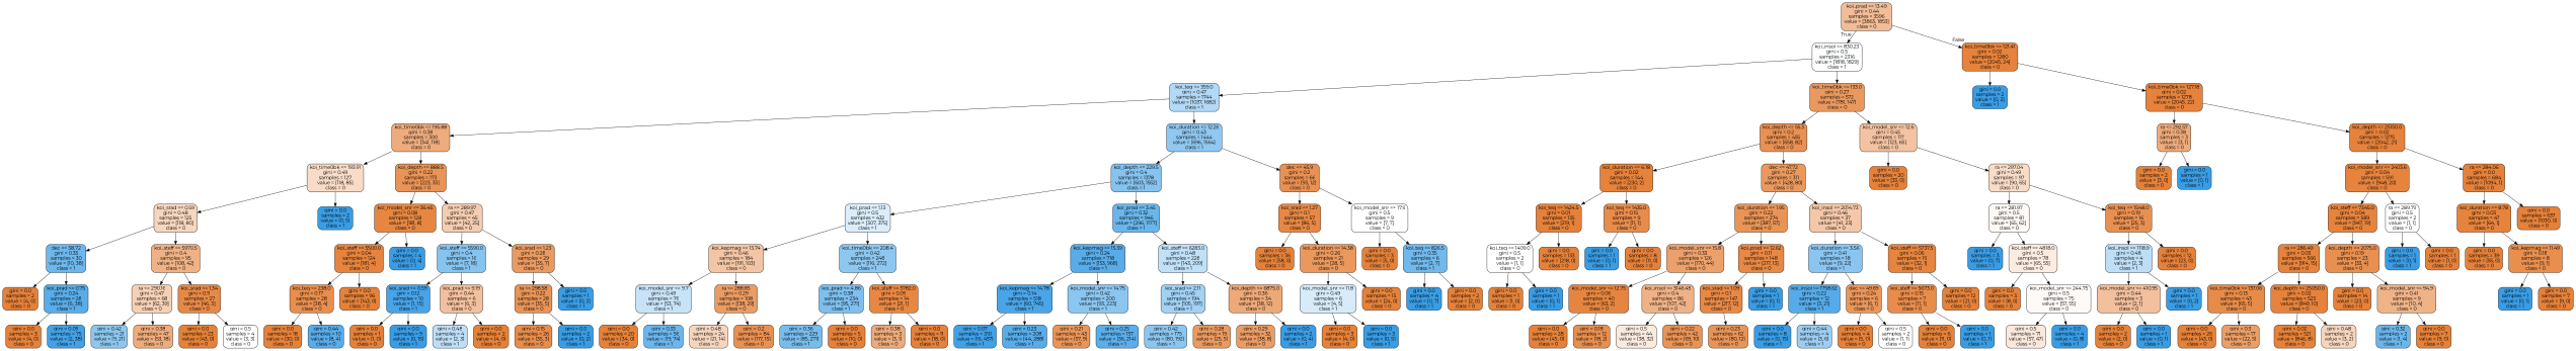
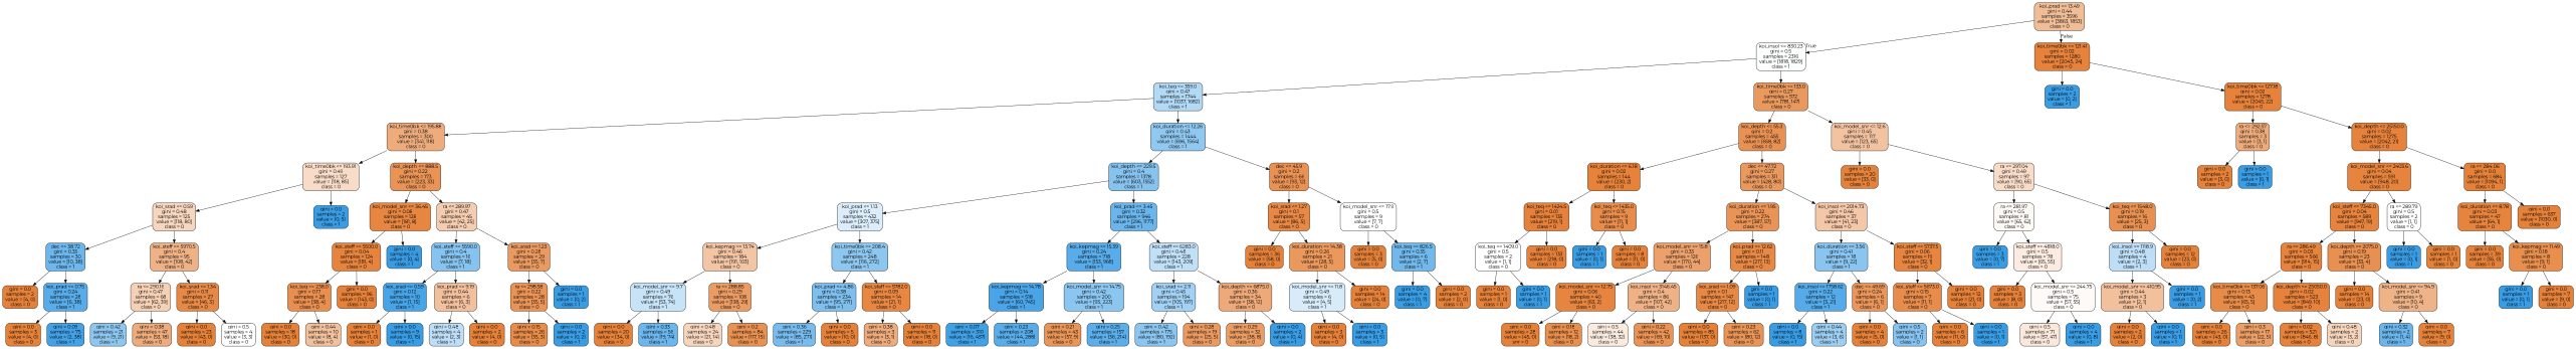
  digraph {
    fontname=Montserrat
    node [color=black fillcolor="#e58139ff" fontname=Montserrat shape=box style="filled, rounded"]
    edge [fontname=Montserrat]
    n1 [fillcolor="#e5813985" label="koi_prad <= 13.49\ngini = 0.44\nsamples = 3596\nvalue = [3863, 1853]\nclass = 0"]
    n2 [fillcolor="#399de502" label="koi_insol <= 830.23\ngini = 0.5\nsamples = 2316\nvalue = [1818, 1829]\nclass = 1"]
    n3 [fillcolor="#e58139fc" label="koi_time0bk <= 121.41\ngini = 0.02\nsamples = 1280\nvalue = [2045, 24]\nclass = 0"]
    n4 [fillcolor="#399de562" label="koi_teq <= 359.0\ngini = 0.47\nsamples = 1744\nvalue = [1037, 1682]\nclass = 1"]
    n5 [fillcolor="#e58139cf" label="koi_time0bk <= 133.0\ngini = 0.27\nsamples = 572\nvalue = [781, 147]\nclass = 0"]
    n6 [fillcolor="#399de5ff" label="gini = 0.0\nsamples = 2\nvalue = [0, 2]\nclass = 1"]
    n7 [fillcolor="#e58139fc" label="koi_time0bk <= 127.18\ngini = 0.02\nsamples = 1278\nvalue = [2045, 22]\nclass = 0"]
    n8 [fillcolor="#e58139a7" label="koi_time0bk <= 195.88\ngini = 0.38\nsamples = 300\nvalue = [341, 118]\nclass = 0"]
    n9 [fillcolor="#399de58e" label="koi_duration <= 12.26\ngini = 0.43\nsamples = 1444\nvalue = [696, 1564]\nclass = 1"]
    n10 [fillcolor="#e58139df" label="koi_depth <= 55.3\ngini = 0.2\nsamples = 455\nvalue = [658, 82]\nclass = 0"]
    n11 [fillcolor="#e5813978" label="koi_model_snr <= 12.6\ngini = 0.45\nsamples = 117\nvalue = [123, 65]\nclass = 0"]
    n12 [fillcolor="#e5813947" label="koi_time0bk <= 193.91\ngini = 0.49\nsamples = 127\nvalue = [118, 85]\nclass = 0"]
    n13 [fillcolor="#e58139d9" label="koi_depth <= 888.5\ngini = 0.22\nsamples = 173\nvalue = [223, 33]\nclass = 0"]
    n14 [fillcolor="#399de59c" label="koi_depth <= 229.5\ngini = 0.4\nsamples = 1378\nvalue = [603, 1552]\nclass = 1"]
    n15 [fillcolor="#e58139de" label="dec <= 45.9\ngini = 0.2\nsamples = 66\nvalue = [93, 12]\nclass = 0"]
    n16 [fillcolor="#e5813952" label="koi_srad <= 0.59\ngini = 0.48\nsamples = 125\nvalue = [118, 80]\nclass = 0"]
    n17 [fillcolor="#399de5ff" label="gini = 0.0\nsamples = 2\nvalue = [0, 5]\nclass = 1"]
    n18 [fillcolor="#e58139f4" label="koi_model_snr <= 36.45\ngini = 0.08\nsamples = 128\nvalue = [181, 8]\nclass = 0"]
    n19 [fillcolor="#e5813967" label="ra <= 289.97\ngini = 0.47\nsamples = 45\nvalue = [42, 25]\nclass = 0"]
    n20 [fillcolor="#399de5bc" label="dec <= 38.72\ngini = 0.33\nsamples = 30\nvalue = [10, 38]\nclass = 1"]
    n21 [fillcolor="#e581399c" label="koi_steff <= 5970.5\ngini = 0.4\nsamples = 95\nvalue = [108, 42]\nclass = 0"]
    n22 [label="gini = 0.0\nsamples = 2\nvalue = [4, 0]\nclass = 0"]
    n23 [fillcolor="#399de5d7" label="koi_prad <= 0.75\ngini = 0.24\nsamples = 28\nvalue = [6, 38]\nclass = 1"]
    n24 [fillcolor="#e581395f" label="ra <= 290.16\ngini = 0.47\nsamples = 68\nvalue = [62, 39]\nclass = 0"]
    n25 [fillcolor="#e58139ee" label="koi_srad <= 1.34\ngini = 0.11\nsamples = 27\nvalue = [46, 3]\nclass = 0"]
    n26 [label="gini = 0.0\nsamples = 3\nvalue = [4, 0]\nclass = 0"]
    n27 [fillcolor="#399de5f2" label="gini = 0.09\nsamples = 75\nvalue = [2, 38]\nclass = 1"]
    n28 [fillcolor="#399de592" label="gini = 0.42\nsamples = 21\nvalue = [9, 21]\nclass = 1"]
    n29 [fillcolor="#e58139a8" label="gini = 0.38\nsamples = 47\nvalue = [53, 18]\nclass = 0"]
    n30 [label="gini = 0.0\nsamples = 23\nvalue = [43, 0]\nclass = 0"]
    n31 [fillcolor="#e5813900" label="gini = 0.5\nsamples = 4\nvalue = [3, 3]\nclass = 0"]
    n32 [fillcolor="#e58139f9" label="koi_steff <= 5500.0\ngini = 0.04\nsamples = 124\nvalue = [181, 4]\nclass = 0"]
    n33 [fillcolor="#399de5ff" label="gini = 0.0\nsamples = 4\nvalue = [0, 4]\nclass = 1"]
    n34 [fillcolor="#399de59c" label="koi_steff <= 5590.0\ngini = 0.4\nsamples = 16\nvalue = [7, 18]\nclass = 1"]
    n35 [fillcolor="#e58139cc" label="koi_srad <= 1.23\ngini = 0.28\nsamples = 29\nvalue = [35, 7]\nclass = 0"]
    n36 [fillcolor="#e58139e4" label="koi_teq <= 238.0\ngini = 0.17\nsamples = 28\nvalue = [38, 4]\nclass = 0"]
    n37 [label="gini = 0.0\nsamples = 96\nvalue = [143, 0]\nclass = 0"]
    n38 [label="gini = 0.0\nsamples = 18\nvalue = [30, 0]\nclass = 0"]
-   n39 [fillcolor="#399de5d7" label="gini = 0.44\nsamples = 10\nvalue = [8, 4]\nclass = 0"]
+   n39 [fillcolor="#e581397f" label="gini = 0.44\nsamples = 10\nvalue = [8, 4]\nclass = 0"]
    n40 [fillcolor="#399de5ee" label="koi_srad <= 0.59\ngini = 0.12\nsamples = 10\nvalue = [1, 15]\nclass = 1"]
    n41 [fillcolor="#e581397f" label="koi_prad <= 9.19\ngini = 0.44\nsamples = 6\nvalue = [6, 3]\nclass = 0"]
    n42 [fillcolor="#e58139db" label="ra <= 298.58\ngini = 0.22\nsamples = 28\nvalue = [35, 5]\nclass = 0"]
    n43 [fillcolor="#399de5ff" label="gini = 0.0\nsamples = 1\nvalue = [0, 2]\nclass = 1"]
    n44 [label="gini = 0.0\nsamples = 1\nvalue = [1, 0]\nclass = 0"]
    n45 [fillcolor="#399de5ff" label="gini = 0.0\nsamples = 9\nvalue = [0, 15]\nclass = 1"]
    n46 [fillcolor="#399de555" label="gini = 0.48\nsamples = 4\nvalue = [2, 3]\nclass = 1"]
    n47 [label="gini = 0.0\nsamples = 2\nvalue = [4, 0]\nclass = 0"]
    n48 [fillcolor="#e58139e9" label="gini = 0.15\nsamples = 26\nvalue = [35, 3]\nclass = 0"]
    n49 [fillcolor="#399de5ff" label="gini = 0.0\nsamples = 2\nvalue = [0, 2]\nclass = 1"]
    n50 [fillcolor="#399de52e" label="koi_prad <= 1.13\ngini = 0.5\nsamples = 432\nvalue = [307, 375]\nclass = 1"]
    n51 [fillcolor="#399de5bf" label="koi_prad <= 3.45\ngini = 0.32\nsamples = 946\nvalue = [296, 1177]\nclass = 1"]
    n52 [fillcolor="#e58139f0" label="koi_srad <= 1.27\ngini = 0.1\nsamples = 57\nvalue = [86, 5]\nclass = 0"]
    n53 [fillcolor="#e5813900" label="koi_model_snr <= 17.9\ngini = 0.5\nsamples = 9\nvalue = [7, 7]\nclass = 0"]
    n54 [fillcolor="#e5813975" label="koi_kepmag <= 13.74\ngini = 0.46\nsamples = 184\nvalue = [191, 103]\nclass = 0"]
    n55 [fillcolor="#399de592" label="koi_time0bk <= 208.4\ngini = 0.42\nsamples = 248\nvalue = [116, 272]\nclass = 1"]
    n56 [fillcolor="#399de5d7" label="koi_kepmag <= 15.39\ngini = 0.24\nsamples = 718\nvalue = [153, 968]\nclass = 1"]
    n57 [fillcolor="#399de551" label="koi_steff <= 6283.0\ngini = 0.48\nsamples = 228\nvalue = [143, 209]\nclass = 1"]
    n58 [fillcolor="#399de548" label="koi_model_snr <= 9.7\ngini = 0.49\nsamples = 76\nvalue = [53, 74]\nclass = 1"]
    n59 [fillcolor="#e58139c9" label="ra <= 288.85\ngini = 0.29\nsamples = 108\nvalue = [138, 29]\nclass = 0"]
    n60 [fillcolor="#399de5a6" label="koi_prad <= 4.86\ngini = 0.38\nsamples = 234\nvalue = [95, 271]\nclass = 1"]
    n61 [fillcolor="#e58139f3" label="koi_steff <= 5782.0\ngini = 0.09\nsamples = 14\nvalue = [21, 1]\nclass = 0"]
    n62 [label="gini = 0.0\nsamples = 20\nvalue = [34, 0]\nclass = 0"]
    n63 [fillcolor="#399de5be" label="gini = 0.33\nsamples = 56\nvalue = [19, 74]\nclass = 1"]
    n64 [fillcolor="#e5813955" label="gini = 0.48\nsamples = 24\nvalue = [21, 14]\nclass = 0"]
    n65 [fillcolor="#e58139de" label="gini = 0.2\nsamples = 84\nvalue = [117, 15]\nclass = 0"]
    n66 [fillcolor="#399de5af" label="gini = 0.36\nsamples = 229\nvalue = [85, 271]\nclass = 1"]
    n67 [label="gini = 0.0\nsamples = 5\nvalue = [10, 0]\nclass = 0"]
    n68 [fillcolor="#e58139aa" label="gini = 0.38\nsamples = 3\nvalue = [3, 1]\nclass = 0"]
    n69 [label="gini = 0.0\nsamples = 11\nvalue = [18, 0]\nclass = 0"]
    n70 [fillcolor="#399de5ea" label="koi_kepmag <= 14.78\ngini = 0.14\nsamples = 518\nvalue = [60, 745]\nclass = 1"]
    n71 [fillcolor="#399de595" label="koi_model_snr <= 14.75\ngini = 0.42\nsamples = 200\nvalue = [93, 223]\nclass = 1"]
    n72 [fillcolor="#399de577" label="koi_srad <= 2.11\ngini = 0.45\nsamples = 194\nvalue = [105, 197]\nclass = 1"]
    n73 [fillcolor="#e58139ae" label="koi_depth <= 6875.0\ngini = 0.36\nsamples = 34\nvalue = [38, 12]\nclass = 0"]
    n74 [fillcolor="#399de5f6" label="gini = 0.07\nsamples = 310\nvalue = [16, 457]\nclass = 1"]
    n75 [fillcolor="#399de5d8" label="gini = 0.23\nsamples = 208\nvalue = [44, 288]\nclass = 1"]
    n76 [fillcolor="#e58139d7" label="gini = 0.21\nsamples = 43\nvalue = [57, 9]\nclass = 0"]
    n77 [fillcolor="#399de5d4" label="gini = 0.25\nsamples = 157\nvalue = [36, 214]\nclass = 1"]
    n78 [fillcolor="#399de595" label="gini = 0.42\nsamples = 175\nvalue = [80, 192]\nclass = 1"]
    n79 [fillcolor="#e58139cc" label="gini = 0.28\nsamples = 19\nvalue = [25, 5]\nclass = 0"]
    n80 [fillcolor="#e58139c9" label="gini = 0.29\nsamples = 32\nvalue = [38, 8]\nclass = 0"]
    n81 [fillcolor="#399de5ff" label="gini = 0.0\nsamples = 2\nvalue = [0, 4]\nclass = 1"]
    n82 [label="gini = 0.0\nsamples = 36\nvalue = [58, 0]\nclass = 0"]
    n83 [fillcolor="#e58139d1" label="koi_duration <= 14.38\ngini = 0.26\nsamples = 21\nvalue = [28, 5]\nclass = 0"]
    n84 [label="gini = 0.0\nsamples = 3\nvalue = [5, 0]\nclass = 0"]
    n85 [fillcolor="#399de5b6" label="koi_teq <= 826.5\ngini = 0.35\nsamples = 6\nvalue = [2, 7]\nclass = 1"]
    n86 [fillcolor="#399de533" label="koi_model_snr <= 11.8\ngini = 0.49\nsamples = 6\nvalue = [4, 5]\nclass = 1"]
-   n87 [label="gini = 0.0\nsamples = 15\nvalue = [24, 0]\nclass = 0"]
+   n87 [label="gini = 0.0\nsamples = 14\nvalue = [24, 0]\nclass = 0"]
    n88 [label="gini = 0.0\nsamples = 3\nvalue = [4, 0]\nclass = 0"]
    n89 [fillcolor="#399de5ff" label="gini = 0.0\nsamples = 3\nvalue = [0, 5]\nclass = 1"]
    n90 [fillcolor="#399de5ff" label="gini = 0.0\nsamples = 4\nvalue = [0, 7]\nclass = 1"]
    n91 [label="gini = 0.0\nsamples = 2\nvalue = [2, 0]\nclass = 0"]
    n92 [fillcolor="#e58139fd" label="koi_duration <= 6.18\ngini = 0.02\nsamples = 144\nvalue = [230, 2]\nclass = 0"]
    n93 [fillcolor="#e58139cf" label="dec <= 47.72\ngini = 0.27\nsamples = 311\nvalue = [428, 80]\nclass = 0"]
    n94 [label="gini = 0.0\nsamples = 20\nvalue = [33, 0]\nclass = 0"]
    n95 [fillcolor="#e5813947" label="ra <= 297.04\ngini = 0.49\nsamples = 97\nvalue = [90, 65]\nclass = 0"]
    n96 [fillcolor="#e58139fe" label="koi_teq <= 1424.5\ngini = 0.01\nsamples = 135\nvalue = [219, 1]\nclass = 0"]
    n97 [fillcolor="#e58139e8" label="koi_teq <= 1435.0\ngini = 0.15\nsamples = 9\nvalue = [11, 1]\nclass = 0"]
    n98 [fillcolor="#e58139d9" label="koi_duration <= 1.95\ngini = 0.22\nsamples = 274\nvalue = [387, 57]\nclass = 0"]
    n99 [fillcolor="#e5813970" label="koi_insol <= 2014.73\ngini = 0.46\nsamples = 37\nvalue = [41, 23]\nclass = 0"]
    n100 [fillcolor="#e5813900" label="koi_teq <= 1409.0\ngini = 0.5\nsamples = 2\nvalue = [1, 1]\nclass = 0"]
    n101 [label="gini = 0.0\nsamples = 133\nvalue = [218, 0]\nclass = 0"]
    n102 [fillcolor="#399de5ff" label="gini = 0.0\nsamples = 1\nvalue = [0, 1]\nclass = 1"]
    n103 [label="gini = 0.0\nsamples = 8\nvalue = [11, 0]\nclass = 0"]
    n104 [label="gini = 0.0\nsamples = 1\nvalue = [1, 0]\nclass = 0"]
    n105 [fillcolor="#399de5ff" label="gini = 0.0\nsamples = 1\nvalue = [0, 1]\nclass = 1"]
    n106 [fillcolor="#e58139bd" label="koi_model_snr <= 15.8\ngini = 0.33\nsamples = 126\nvalue = [170, 44]\nclass = 0"]
    n107 [fillcolor="#e58139f0" label="koi_prad <= 12.62\ngini = 0.11\nsamples = 148\nvalue = [217, 13]\nclass = 0"]
    n108 [fillcolor="#399de597" label="koi_duration <= 3.56\ngini = 0.41\nsamples = 18\nvalue = [9, 22]\nclass = 1"]
    n109 [fillcolor="#e58139f7" label="koi_steff <= 5737.5\ngini = 0.06\nsamples = 19\nvalue = [32, 1]\nclass = 0"]
    n110 [fillcolor="#e58139f7" label="koi_model_snr <= 12.75\ngini = 0.06\nsamples = 40\nvalue = [63, 2]\nclass = 0"]
    n111 [fillcolor="#e581399b" label="koi_insol <= 3146.45\ngini = 0.4\nsamples = 86\nvalue = [107, 42]\nclass = 0"]
    n112 [fillcolor="#e58139f1" label="koi_srad <= 1.09\ngini = 0.1\nsamples = 147\nvalue = [217, 12]\nclass = 0"]
    n113 [fillcolor="#399de5ff" label="gini = 0.0\nsamples = 1\nvalue = [0, 1]\nclass = 1"]
-   n114 [label="gini = 0.0\nsamples = 28\nvalue = [45, 0]\nclass = 0"]
+   n114 [label="gini = 0.0\nsamples = 28\nvalue = [45, 0]\nsnr = 0"]
    n115 [fillcolor="#e58139e3" label="gini = 0.18\nsamples = 12\nvalue = [18, 2]\nclass = 0"]
    n116 [fillcolor="#e5813928" label="gini = 0.5\nsamples = 44\nvalue = [38, 32]\nclass = 0"]
    n117 [fillcolor="#e58139da" label="gini = 0.22\nsamples = 42\nvalue = [69, 10]\nclass = 0"]
+   n118 [label="gini = 0.0\nsamples = 85\nvalue = [137, 0]\nclass = 0"]
    n119 [fillcolor="#e58139d9" label="gini = 0.23\nsamples = 62\nvalue = [80, 12]\nclass = 0"]
    n120 [fillcolor="#399de5db" label="koi_insol <= 1758.62\ngini = 0.22\nsamples = 12\nvalue = [3, 21]\nclass = 1"]
    n121 [fillcolor="#e58139d4" label="dec <= 49.69\ngini = 0.24\nsamples = 6\nvalue = [6, 1]\nclass = 0"]
    n122 [fillcolor="#e58139e8" label="koi_steff <= 5673.0\ngini = 0.15\nsamples = 7\nvalue = [11, 1]\nclass = 0"]
    n123 [label="gini = 0.0\nsamples = 12\nvalue = [21, 0]\nclass = 0"]
    n124 [fillcolor="#399de5ff" label="gini = 0.0\nsamples = 8\nvalue = [0, 15]\nclass = 1"]
    n125 [fillcolor="#399de57f" label="gini = 0.44\nsamples = 4\nvalue = [3, 6]\nclass = 1"]
    n126 [label="gini = 0.0\nsamples = 4\nvalue = [5, 0]\nclass = 0"]
-   n127 [fillcolor="#e5813900" label="gini = 0.5\nsamples = 2\nvalue = [1, 1]\nclass = 0"]
+   n127 [fillcolor="#399de59c" label="gini = 0.5\nsamples = 2\nvalue = [1, 1]\nclass = 0"]
    n128 [label="gini = 0.0\nsamples = 6\nvalue = [11, 0]\nclass = 0"]
    n129 [fillcolor="#399de5ff" label="gini = 0.0\nsamples = 1\nvalue = [0, 1]\nclass = 1"]
    n130 [fillcolor="#e581390c" label="ra <= 281.97\ngini = 0.5\nsamples = 81\nvalue = [65, 62]\nclass = 0"]
    n131 [fillcolor="#e58139e0" label="koi_teq <= 1548.0\ngini = 0.19\nsamples = 16\nvalue = [25, 3]\nclass = 0"]
    n132 [fillcolor="#399de5ff" label="gini = 0.0\nsamples = 3\nvalue = [0, 7]\nclass = 1"]
    n133 [fillcolor="#e5813927" label="koi_steff <= 4818.0\ngini = 0.5\nsamples = 78\nvalue = [65, 55]\nclass = 0"]
    n134 [fillcolor="#399de555" label="koi_insol <= 1118.9\ngini = 0.48\nsamples = 4\nvalue = [2, 3]\nclass = 1"]
    n135 [label="gini = 0.0\nsamples = 12\nvalue = [23, 0]\nclass = 0"]
    n136 [label="gini = 0.0\nsamples = 3\nvalue = [8, 0]\nclass = 0"]
    n137 [fillcolor="#e5813909" label="koi_model_snr <= 244.75\ngini = 0.5\nsamples = 75\nvalue = [57, 55]\nclass = 0"]
    n138 [fillcolor="#e581392d" label="gini = 0.5\nsamples = 71\nvalue = [57, 47]\nclass = 0"]
    n139 [fillcolor="#399de5ff" label="gini = 0.0\nsamples = 4\nvalue = [0, 8]\nclass = 1"]
    n140 [fillcolor="#e581397f" label="koi_model_snr <= 410.95\ngini = 0.44\nsamples = 3\nvalue = [2, 1]\nclass = 0"]
    n141 [fillcolor="#399de5ff" label="gini = 0.0\nsamples = 1\nvalue = [0, 2]\nclass = 1"]
    n142 [label="gini = 0.0\nsamples = 2\nvalue = [2, 0]\nclass = 0"]
    n143 [fillcolor="#399de5ff" label="gini = 0.0\nsamples = 1\nvalue = [0, 1]\nclass = 1"]
    n144 [fillcolor="#e58139aa" label="ra <= 292.57\ngini = 0.38\nsamples = 3\nvalue = [3, 1]\nclass = 0"]
    n145 [fillcolor="#e58139fc" label="koi_depth <= 25150.0\ngini = 0.02\nsamples = 1275\nvalue = [2042, 21]\nclass = 0"]
    n146 [label="gini = 0.0\nsamples = 2\nvalue = [3, 0]\nclass = 0"]
    n147 [fillcolor="#399de5ff" label="gini = 0.0\nsamples = 1\nvalue = [0, 1]\nclass = 1"]
    n148 [fillcolor="#e58139fa" label="koi_model_snr <= 2403.6\ngini = 0.04\nsamples = 591\nvalue = [948, 20]\nclass = 0"]
    n149 [label="ra <= 284.06\ngini = 0.0\nsamples = 684\nvalue = [1094, 1]\nclass = 0"]
    n150 [fillcolor="#e58139fa" label="koi_steff <= 7345.0\ngini = 0.04\nsamples = 589\nvalue = [947, 19]\nclass = 0"]
    n151 [fillcolor="#e5813900" label="ra <= 289.79\ngini = 0.5\nsamples = 2\nvalue = [1, 1]\nclass = 0"]
    n152 [fillcolor="#e58139fb" label="koi_duration <= 8.78\ngini = 0.03\nsamples = 47\nvalue = [64, 1]\nclass = 0"]
    n153 [label="gini = 0.0\nsamples = 637\nvalue = [1030, 0]\nclass = 0"]
    n154 [fillcolor="#e58139fb" label="ra <= 286.49\ngini = 0.03\nsamples = 566\nvalue = [914, 15]\nclass = 0"]
    n155 [fillcolor="#e58139e0" label="koi_depth <= 2075.0\ngini = 0.19\nsamples = 23\nvalue = [33, 4]\nclass = 0"]
    n156 [fillcolor="#399de5ff" label="gini = 0.0\nsamples = 1\nvalue = [0, 1]\nclass = 1"]
    n157 [label="gini = 0.0\nsamples = 1\nvalue = [1, 0]\nclass = 0"]
    n158 [fillcolor="#e58139eb" label="koi_time0bk <= 137.06\ngini = 0.13\nsamples = 43\nvalue = [65, 5]\nclass = 0"]
    n159 [fillcolor="#e58139fc" label="koi_depth <= 25050.0\ngini = 0.02\nsamples = 523\nvalue = [849, 10]\nclass = 0"]
    n160 [label="gini = 0.0\nsamples = 14\nvalue = [23, 0]\nclass = 0"]
    n161 [fillcolor="#e5813999" label="koi_model_snr <= 94.9\ngini = 0.41\nsamples = 9\nvalue = [10, 4]\nclass = 0"]
    n162 [label="gini = 0.0\nsamples = 26\nvalue = [43, 0]\nclass = 0"]
    n163 [fillcolor="#e58139c5" label="gini = 0.3\nsamples = 17\nvalue = [22, 5]\nclass = 0"]
    n164 [fillcolor="#e58139fd" label="gini = 0.02\nsamples = 521\nvalue = [846, 8]\nclass = 0"]
    n165 [fillcolor="#e5813955" label="gini = 0.48\nsamples = 2\nvalue = [3, 2]\nclass = 0"]
    n166 [fillcolor="#399de5bf" label="gini = 0.32\nsamples = 2\nvalue = [1, 4]\nclass = 1"]
    n167 [label="gini = 0.0\nsamples = 7\nvalue = [9, 0]\nclass = 0"]
    n168 [label="gini = 0.0\nsamples = 39\nvalue = [55, 0]\nclass = 0"]
    n169 [fillcolor="#e58139e3" label="koi_kepmag <= 11.49\ngini = 0.18\nsamples = 8\nvalue = [9, 1]\nclass = 0"]
    n170 [fillcolor="#399de5ff" label="gini = 0.0\nsamples = 1\nvalue = [0, 1]\nclass = 1"]
    n171 [label="gini = 0.0\nsamples = 7\nvalue = [9, 0]\nclass = 0"]
    n1 -> n2 [headlabel=True labelangle=45 labeldistance=2.5]
    n1 -> n3 [headlabel=False labelangle=-45 labeldistance=2.5]
    n2 -> n4
    n2 -> n5
    n3 -> n6
    n3 -> n7
    n4 -> n8
    n4 -> n9
    n5 -> n10
    n5 -> n11
    n7 -> n144
    n7 -> n145
    n8 -> n12
    n8 -> n13
    n9 -> n14
    n9 -> n15
    n10 -> n92
    n10 -> n93
    n11 -> n94
    n11 -> n95
    n12 -> n16
    n12 -> n17
    n13 -> n18
    n13 -> n19
    n14 -> n50
    n14 -> n51
    n15 -> n52
    n15 -> n53
    n16 -> n20
    n16 -> n21
    n18 -> n32
    n18 -> n33
    n19 -> n34
    n19 -> n35
    n20 -> n22
    n20 -> n23
    n21 -> n24
    n21 -> n25
    n23 -> n26
    n23 -> n27
    n24 -> n28
    n24 -> n29
    n25 -> n30
    n25 -> n31
    n32 -> n36
    n32 -> n37
    n34 -> n40
    n34 -> n41
    n35 -> n42
    n35 -> n43
    n36 -> n38
    n36 -> n39
    n40 -> n44
    n40 -> n45
    n41 -> n46
    n41 -> n47
    n42 -> n48
    n42 -> n49
    n50 -> n54
    n50 -> n55
    n51 -> n56
    n51 -> n57
    n52 -> n82
    n52 -> n83
    n53 -> n84
    n53 -> n85
    n54 -> n58
    n54 -> n59
    n55 -> n60
    n55 -> n61
    n56 -> n70
    n56 -> n71
    n57 -> n72
    n57 -> n73
    n58 -> n62
    n58 -> n63
    n59 -> n64
    n59 -> n65
    n60 -> n66
    n60 -> n67
    n61 -> n68
    n61 -> n69
    n70 -> n74
    n70 -> n75
    n71 -> n76
    n71 -> n77
    n72 -> n78
    n72 -> n79
    n73 -> n80
    n73 -> n81
    n83 -> n86
    n83 -> n87
    n85 -> n90
    n85 -> n91
    n86 -> n88
    n86 -> n89
    n92 -> n96
    n92 -> n97
    n93 -> n98
    n93 -> n99
    n95 -> n130
    n95 -> n131
    n96 -> n100
    n96 -> n101
    n97 -> n102
    n97 -> n103
    n98 -> n106
    n98 -> n107
    n99 -> n108
    n99 -> n109
    n100 -> n104
    n100 -> n105
    n106 -> n110
    n106 -> n111
    n107 -> n112
    n107 -> n113
    n108 -> n120
    n108 -> n121
    n109 -> n122
    n109 -> n123
    n110 -> n114
    n110 -> n115
    n111 -> n116
    n111 -> n117
+   n112 -> n118
    n112 -> n119
    n120 -> n124
    n120 -> n125
    n121 -> n126
    n121 -> n127
    n122 -> n128
    n122 -> n129
    n130 -> n132
    n130 -> n133
    n131 -> n134
    n131 -> n135
    n133 -> n136
    n133 -> n137
    n134 -> n140
    n134 -> n141
    n137 -> n138
    n137 -> n139
    n140 -> n142
    n140 -> n143
    n144 -> n146
    n144 -> n147
    n145 -> n148
    n145 -> n149
    n148 -> n150
    n148 -> n151
    n149 -> n152
    n149 -> n153
    n150 -> n154
    n150 -> n155
    n151 -> n156
    n151 -> n157
    n152 -> n168
    n152 -> n169
    n154 -> n158
    n154 -> n159
    n155 -> n160
    n155 -> n161
    n158 -> n162
    n158 -> n163
    n159 -> n164
    n159 -> n165
    n161 -> n166
    n161 -> n167
    n169 -> n170
    n169 -> n171
  }
